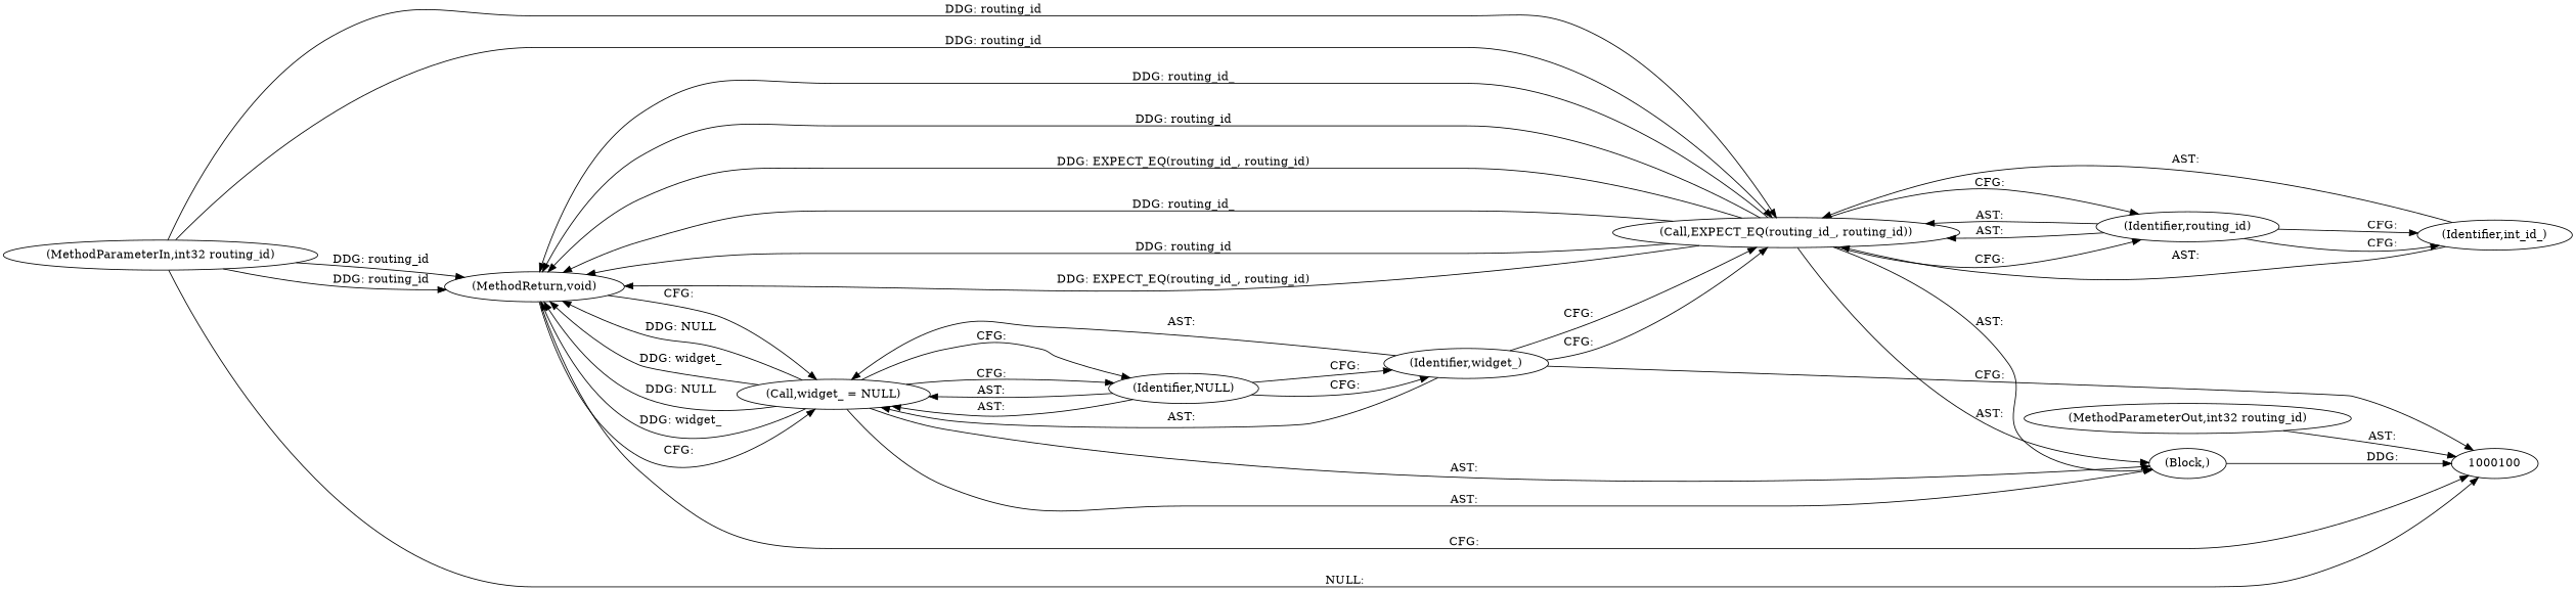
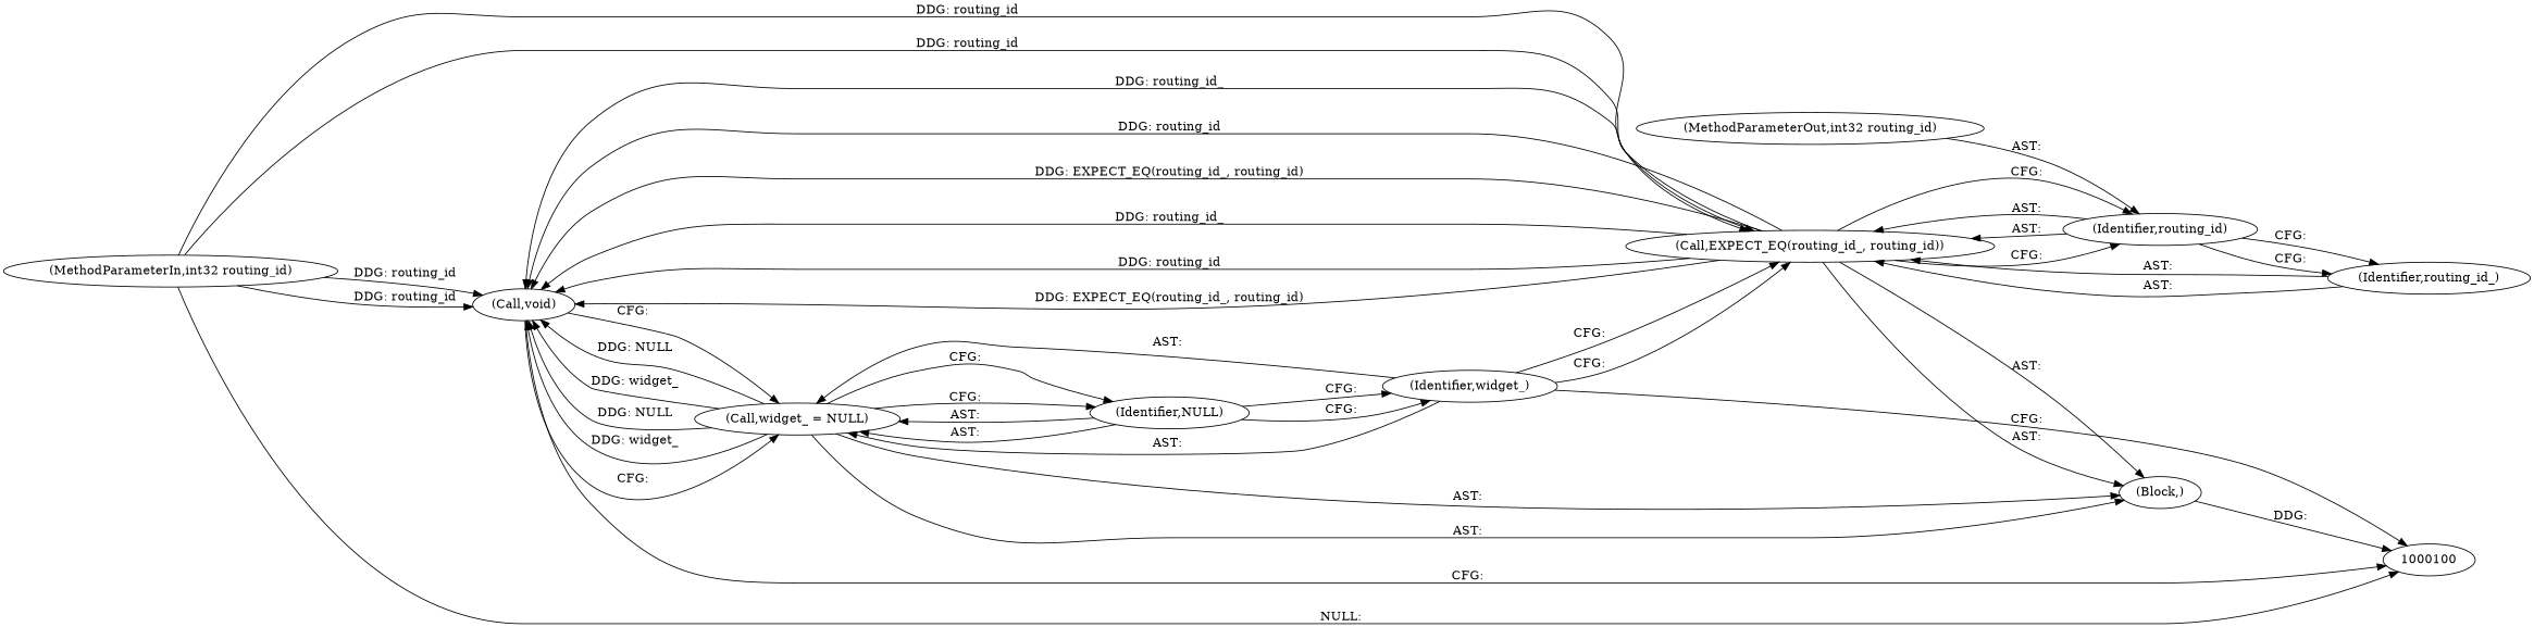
  digraph {
    rankdir=LR
-   n1 [label="(MethodReturn,void)"]
+   n1 [label="(Call,void)"]
    n2 [label="(Call,widget_ = NULL)"]
    1000100
    n4 [label="(Block,)"]
    n5 [label="(Identifier,NULL)"]
    n6 [label="(MethodParameterIn,int32 routing_id)"]
    n7 [label="(Call,EXPECT_EQ(routing_id_, routing_id))"]
    n8 [label="(Identifier,routing_id)"]
    n9 [label="(MethodParameterOut,int32 routing_id)"]
-   n10 [label="(Identifier,int_id_)"]
+   n10 [label="(Identifier,routing_id_)"]
    n11 [label="(Identifier,widget_)"]
    n1 -> n2 [label="CFG: "]
    n1 -> n2 [label="CFG: "]
    n1 -> 1000100 [label="CFG: "]
    n2 -> n1 [label="DDG: NULL"]
    n2 -> n1 [label="DDG: widget_"]
    n2 -> n1 [label="DDG: NULL"]
    n2 -> n1 [label="DDG: widget_"]
    n2 -> n4 [label="AST: "]
    n2 -> n4 [label="AST: "]
    n2 -> n5 [label="CFG: "]
    n2 -> n5 [label="CFG: "]
    n4 -> 1000100 [label="DDG: "]
    n5 -> n2 [label="AST: "]
    n5 -> n2 [label="AST: "]
    n5 -> n11 [label="CFG: "]
    n5 -> n11 [label="CFG: "]
    n6 -> n1 [label="DDG: routing_id"]
    n6 -> n1 [label="DDG: routing_id"]
    n6 -> 1000100 [label="NULL: "]
    n6 -> n7 [label="DDG: routing_id"]
    n6 -> n7 [label="DDG: routing_id"]
    n7 -> n1 [label="DDG: routing_id_"]
    n7 -> n1 [label="DDG: routing_id"]
    n7 -> n1 [label="DDG: EXPECT_EQ(routing_id_, routing_id)"]
    n7 -> n1 [label="DDG: routing_id_"]
    n7 -> n1 [label="DDG: routing_id"]
    n7 -> n1 [label="DDG: EXPECT_EQ(routing_id_, routing_id)"]
    n7 -> n4 [label="AST: "]
    n7 -> n4 [label="AST: "]
    n7 -> n8 [label="CFG: "]
    n7 -> n8 [label="CFG: "]
    n8 -> n7 [label="AST: "]
    n8 -> n7 [label="AST: "]
    n8 -> n10 [label="CFG: "]
    n8 -> n10 [label="CFG: "]
-   n9 -> 1000100 [label="AST: "]
+   n9 -> n8 [label="AST: "]
    n10 -> n7 [label="AST: "]
    n10 -> n7 [label="AST: "]
    n11 -> n2 [label="AST: "]
    n11 -> n2 [label="AST: "]
    n11 -> 1000100 [label="CFG: "]
    n11 -> n7 [label="CFG: "]
    n11 -> n7 [label="CFG: "]
  }
